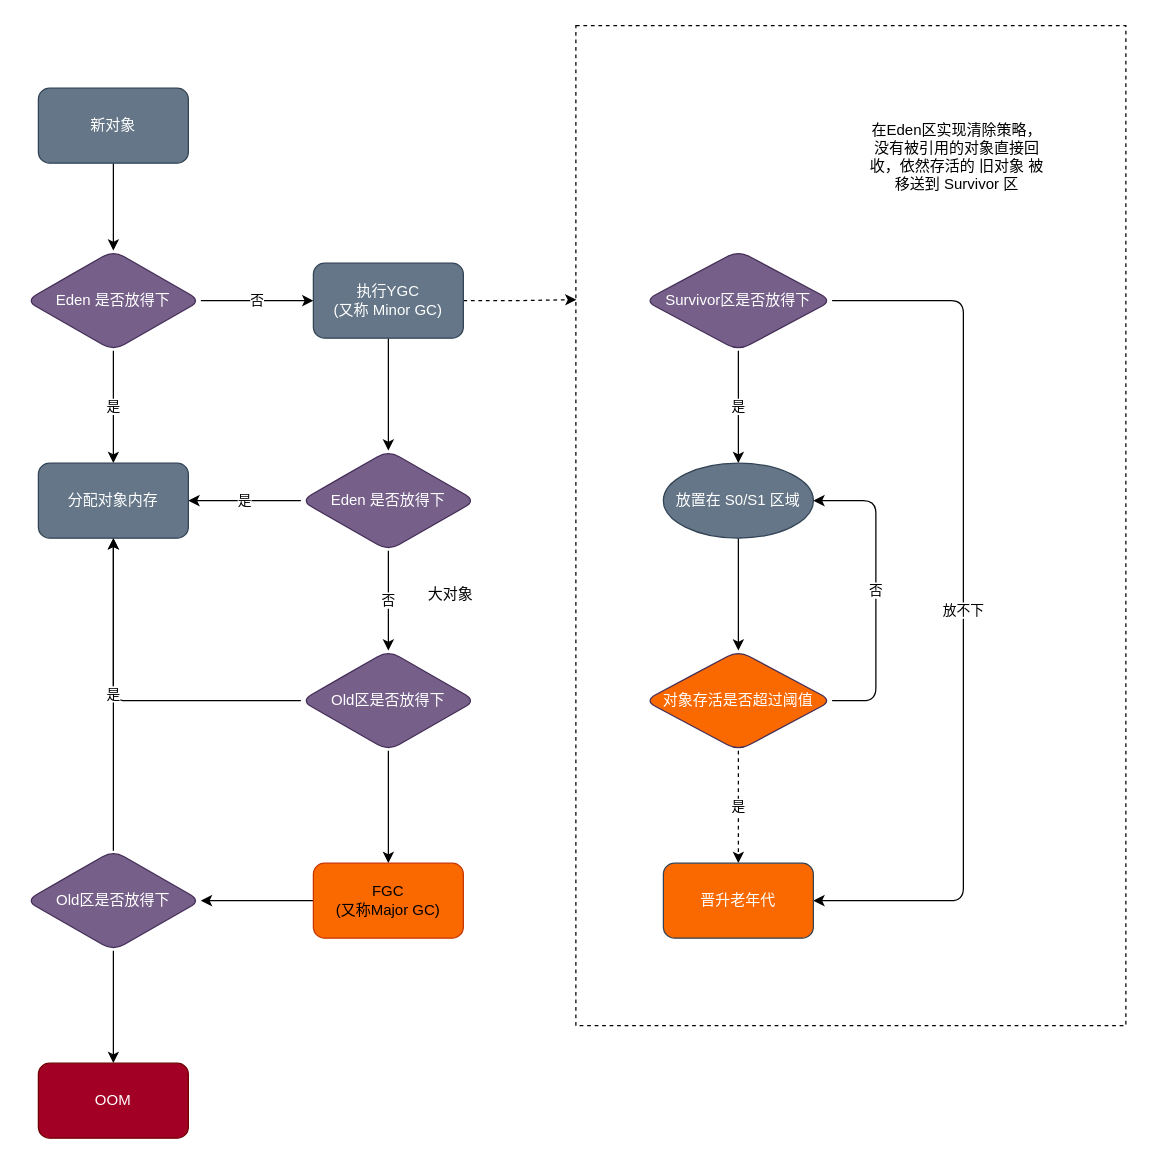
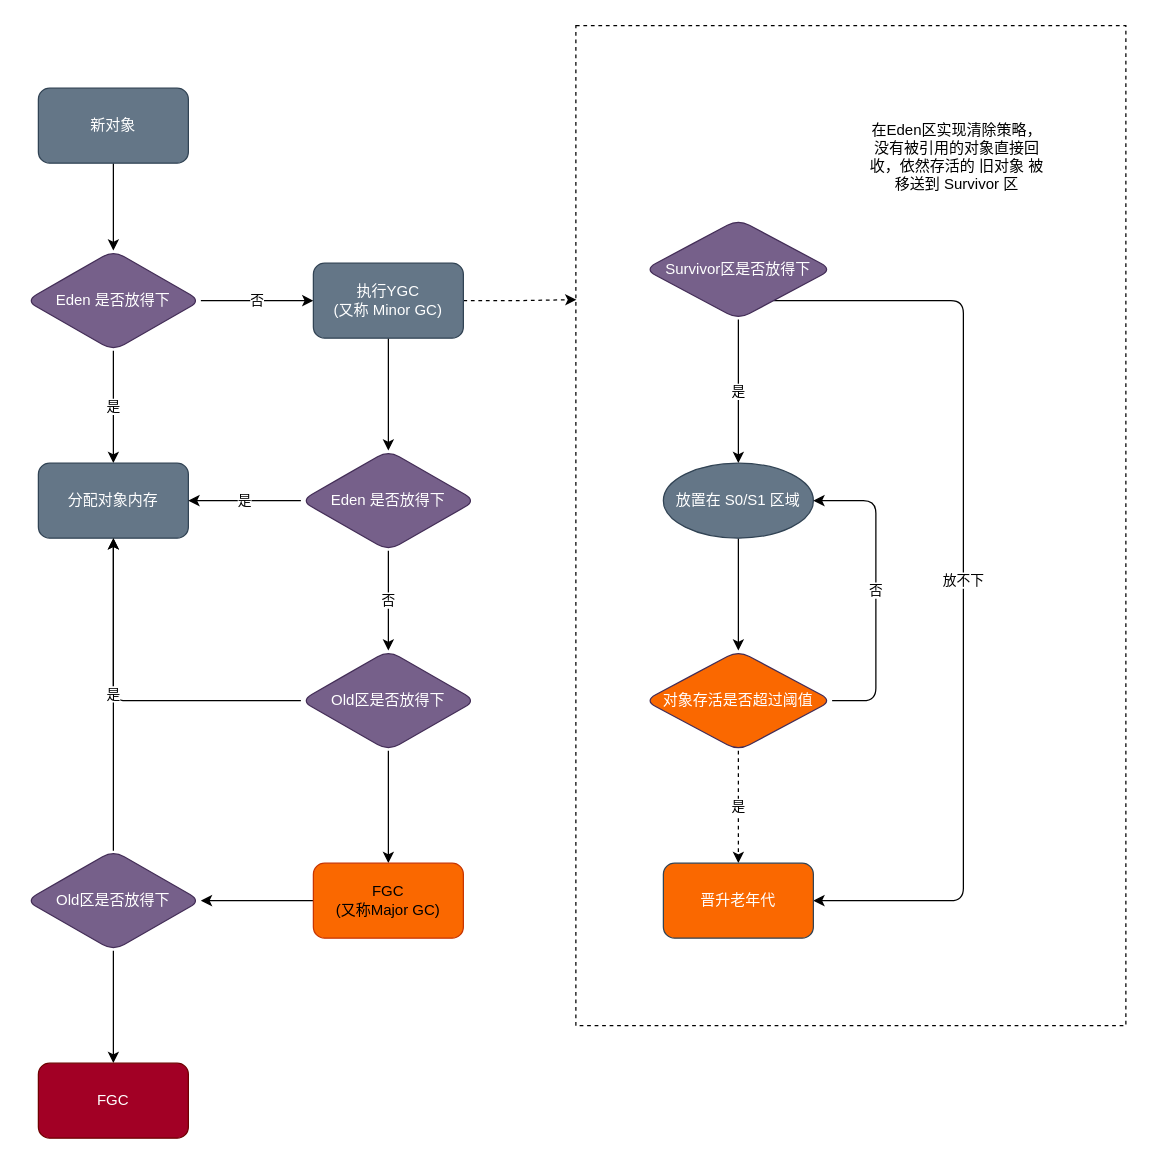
  <mxCell id="0" />
  <mxCell id="1" parent="0" />
  <mxCell id="2" value="" style="rounded=0;whiteSpace=wrap;html=1;dashed=1;" vertex="1" parent="1"><mxGeometry x="460" y="20" width="440" height="800" as="geometry" /></mxCell>
  <mxCell id="3" value="" style="edgeStyle=none;html=1;" edge="1" parent="1" source="4" target="7"><mxGeometry relative="1" as="geometry" /></mxCell>
  <mxCell id="4" value="新对象" style="rounded=1;whiteSpace=wrap;html=1;fillColor=#647687;strokeColor=#314354;fontColor=#ffffff;" vertex="1" parent="1"><mxGeometry x="30" y="70" width="120" height="60" as="geometry" /></mxCell>
  <mxCell id="5" value="是" style="edgeStyle=none;html=1;" edge="1" parent="1" source="7" target="8"><mxGeometry relative="1" as="geometry" /></mxCell>
  <mxCell id="6" value="否" style="edgeStyle=none;html=1;" edge="1" parent="1" source="7" target="11"><mxGeometry relative="1" as="geometry" /></mxCell>
  <mxCell id="7" value="Eden 是否放得下" style="rhombus;whiteSpace=wrap;html=1;rounded=1;fillColor=#76608a;fontColor=#ffffff;strokeColor=#432D57;" vertex="1" parent="1"><mxGeometry x="20" y="200" width="140" height="80" as="geometry" /></mxCell>
  <mxCell id="8" value="分配对象内存" style="whiteSpace=wrap;html=1;rounded=1;fillColor=#647687;strokeColor=#314354;fontColor=#ffffff;" vertex="1" parent="1"><mxGeometry x="30" y="370" width="120" height="60" as="geometry" /></mxCell>
  <mxCell id="9" value="" style="edgeStyle=none;html=1;" edge="1" parent="1" source="11" target="14"><mxGeometry relative="1" as="geometry"><mxPoint x="332.364" y="344.364" as="targetPoint" /></mxGeometry></mxCell>
  <mxCell id="10" style="edgeStyle=orthogonalEdgeStyle;html=1;entryX=0.001;entryY=0.274;entryDx=0;entryDy=0;dashed=1;entryPerimeter=0;" edge="1" parent="1" source="11" target="2"><mxGeometry relative="1" as="geometry"><Array as="points"><mxPoint x="415" y="240" /><mxPoint x="415" y="239" /></Array></mxGeometry></mxCell>
  <mxCell id="11" value="执行YGC&lt;br&gt;(又称 Minor GC)" style="rounded=1;whiteSpace=wrap;html=1;fillColor=#647687;strokeColor=#314354;fontColor=#ffffff;" vertex="1" parent="1"><mxGeometry x="250" y="210" width="120" height="60" as="geometry" /></mxCell>
  <mxCell id="12" value="是" style="edgeStyle=none;html=1;entryX=1;entryY=0.5;entryDx=0;entryDy=0;" edge="1" parent="1" source="14" target="8"><mxGeometry relative="1" as="geometry" /></mxCell>
  <mxCell id="13" value="否" style="edgeStyle=none;html=1;" edge="1" parent="1" source="14" target="17"><mxGeometry relative="1" as="geometry" /></mxCell>
  <mxCell id="14" value="Eden 是否放得下" style="rhombus;whiteSpace=wrap;html=1;rounded=1;fillColor=#76608a;fontColor=#ffffff;strokeColor=#432D57;" vertex="1" parent="1"><mxGeometry x="240" y="360" width="140" height="80" as="geometry" /></mxCell>
  <mxCell id="15" value="" style="edgeStyle=orthogonalEdgeStyle;html=1;entryX=0.5;entryY=1;entryDx=0;entryDy=0;" edge="1" parent="1" source="17" target="8"><mxGeometry relative="1" as="geometry" /></mxCell>
  <mxCell id="16" value="" style="edgeStyle=orthogonalEdgeStyle;html=1;" edge="1" parent="1" source="17" target="20"><mxGeometry relative="1" as="geometry" /></mxCell>
  <mxCell id="17" value="Old区是否放得下" style="rhombus;whiteSpace=wrap;html=1;rounded=1;fillColor=#76608a;fontColor=#ffffff;strokeColor=#432D57;" vertex="1" parent="1"><mxGeometry x="240" y="520" width="140" height="80" as="geometry" /></mxCell>
- <mxCell id="18" value="大对象" style="text;html=1;strokeColor=none;fillColor=none;align=center;verticalAlign=middle;whiteSpace=wrap;rounded=0;" vertex="1" parent="1"><mxGeometry x="330" y="460" width="60" height="30" as="geometry" /></mxCell>
  <mxCell id="19" style="edgeStyle=orthogonalEdgeStyle;html=1;entryX=1;entryY=0.5;entryDx=0;entryDy=0;" edge="1" parent="1" source="20" target="23"><mxGeometry relative="1" as="geometry" /></mxCell>
  <mxCell id="20" value="FGC&lt;br&gt;(又称Major GC)" style="whiteSpace=wrap;html=1;rounded=1;fillColor=#fa6800;fontColor=#000000;strokeColor=#C73500;" vertex="1" parent="1"><mxGeometry x="250" y="690" width="120" height="60" as="geometry" /></mxCell>
  <mxCell id="21" value="是" style="edgeStyle=orthogonalEdgeStyle;html=1;entryX=0.5;entryY=1;entryDx=0;entryDy=0;" edge="1" parent="1" source="23" target="8"><mxGeometry relative="1" as="geometry" /></mxCell>
  <mxCell id="22" value="" style="edgeStyle=orthogonalEdgeStyle;html=1;" edge="1" parent="1" source="23" target="24"><mxGeometry relative="1" as="geometry" /></mxCell>
  <mxCell id="23" value="Old区是否放得下" style="rhombus;whiteSpace=wrap;html=1;rounded=1;fillColor=#76608a;fontColor=#ffffff;strokeColor=#432D57;" vertex="1" parent="1"><mxGeometry x="20" y="680" width="140" height="80" as="geometry" /></mxCell>
- <mxCell id="24" value="OOM" style="whiteSpace=wrap;html=1;rounded=1;fillColor=#a20025;fontColor=#ffffff;strokeColor=#6F0000;" vertex="1" parent="1"><mxGeometry x="30" y="850" width="120" height="60" as="geometry" /></mxCell>
+ <mxCell id="24" value="FGC" style="whiteSpace=wrap;html=1;rounded=1;fillColor=#a20025;fontColor=#ffffff;strokeColor=#6F0000;" vertex="1" parent="1"><mxGeometry x="30" y="850" width="120" height="60" as="geometry" /></mxCell>
  <mxCell id="25" value="是" style="edgeStyle=orthogonalEdgeStyle;html=1;" edge="1" parent="1" source="27" target="29"><mxGeometry relative="1" as="geometry" /></mxCell>
  <mxCell id="26" value="放不下" style="edgeStyle=orthogonalEdgeStyle;html=1;entryX=1;entryY=0.5;entryDx=0;entryDy=0;" edge="1" parent="1" source="27" target="33"><mxGeometry relative="1" as="geometry"><Array as="points"><mxPoint x="770" y="240" /><mxPoint x="770" y="720" /></Array></mxGeometry></mxCell>
- <mxCell id="27" value="Survivor区是否放得下" style="rhombus;whiteSpace=wrap;html=1;rounded=1;fillColor=#76608a;fontColor=#ffffff;strokeColor=#432D57;" vertex="1" parent="1"><mxGeometry x="515" y="200" width="150" height="80" as="geometry" /></mxCell>
+ <mxCell id="27" value="Survivor区是否放得下" style="rhombus;whiteSpace=wrap;html=1;rounded=1;fillColor=#76608a;fontColor=#ffffff;strokeColor=#432D57;" vertex="1" parent="1"><mxGeometry x="515" y="175" width="150" height="80" as="geometry" /></mxCell>
  <mxCell id="28" value="" style="edgeStyle=orthogonalEdgeStyle;html=1;" edge="1" parent="1" source="29" target="32"><mxGeometry relative="1" as="geometry" /></mxCell>
  <mxCell id="29" value="放置在 S0/S1 区域" style="ellipse;whiteSpace=wrap;html=1;fillColor=#647687;strokeColor=#314354;fontColor=#ffffff;" vertex="1" parent="1"><mxGeometry x="530" y="370" width="120" height="60" as="geometry" /></mxCell>
  <mxCell id="30" value="是" style="edgeStyle=orthogonalEdgeStyle;html=1;dashed=1;" edge="1" parent="1" source="32" target="33"><mxGeometry relative="1" as="geometry" /></mxCell>
  <mxCell id="31" value="否" style="edgeStyle=orthogonalEdgeStyle;html=1;entryX=1;entryY=0.5;entryDx=0;entryDy=0;" edge="1" parent="1" source="32" target="29"><mxGeometry relative="1" as="geometry"><Array as="points"><mxPoint x="700" y="560" /><mxPoint x="700" y="400" /></Array></mxGeometry></mxCell>
  <mxCell id="32" value="对象存活是否超过阈值" style="rhombus;whiteSpace=wrap;html=1;rounded=1;fillColor=#fa6800;fontColor=#ffffff;strokeColor=#432D57;" vertex="1" parent="1"><mxGeometry x="515" y="520" width="150" height="80" as="geometry" /></mxCell>
  <mxCell id="33" value="晋升老年代" style="whiteSpace=wrap;html=1;rounded=1;fillColor=#fa6800;strokeColor=#314354;fontColor=#ffffff;" vertex="1" parent="1"><mxGeometry x="530" y="690" width="120" height="60" as="geometry" /></mxCell>
  <mxCell id="34" value="在Eden区实现清除策略，没有被引用的对象直接回收，依然存活的 旧对象 被移送到 Survivor 区" style="text;html=1;strokeColor=none;fillColor=none;align=center;verticalAlign=middle;whiteSpace=wrap;rounded=0;dashed=1;" vertex="1" parent="1"><mxGeometry x="690" y="60" width="150" height="130" as="geometry" /></mxCell>
